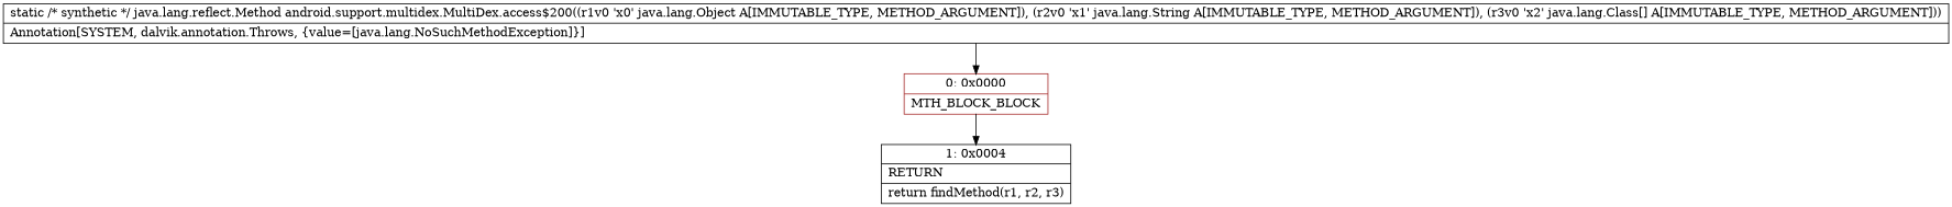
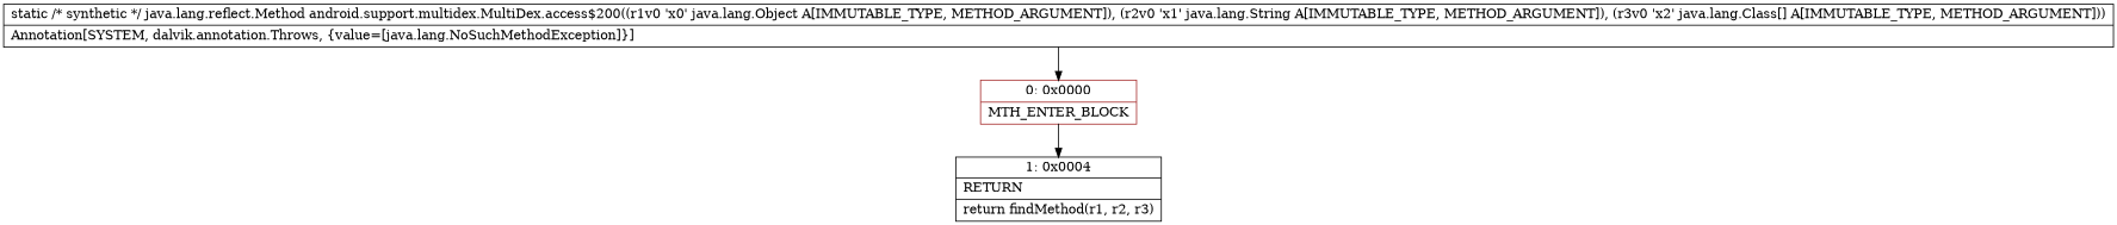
  digraph {
    node [shape=record color=black]
-   n1 [label="{0\:\ 0x0000|MTH_BLOCK_BLOCK\l}" color=brown]
+   n1 [label="{0\:\ 0x0000|MTH_ENTER_BLOCK\l}" color=brown]
    n2 [label="{1\:\ 0x0004|RETURN\l|return findMethod(r1, r2, r3)\l}"]
    n3 [label="{static \/* synthetic *\/ java.lang.reflect.Method android.support.multidex.MultiDex.access$200((r1v0 'x0' java.lang.Object A[IMMUTABLE_TYPE, METHOD_ARGUMENT]), (r2v0 'x1' java.lang.String A[IMMUTABLE_TYPE, METHOD_ARGUMENT]), (r3v0 'x2' java.lang.Class[] A[IMMUTABLE_TYPE, METHOD_ARGUMENT]))  | Annotation[SYSTEM, dalvik.annotation.Throws, \{value=[java.lang.NoSuchMethodException]\}]\l}"]
    n1 -> n2
    n3 -> n1
  }
